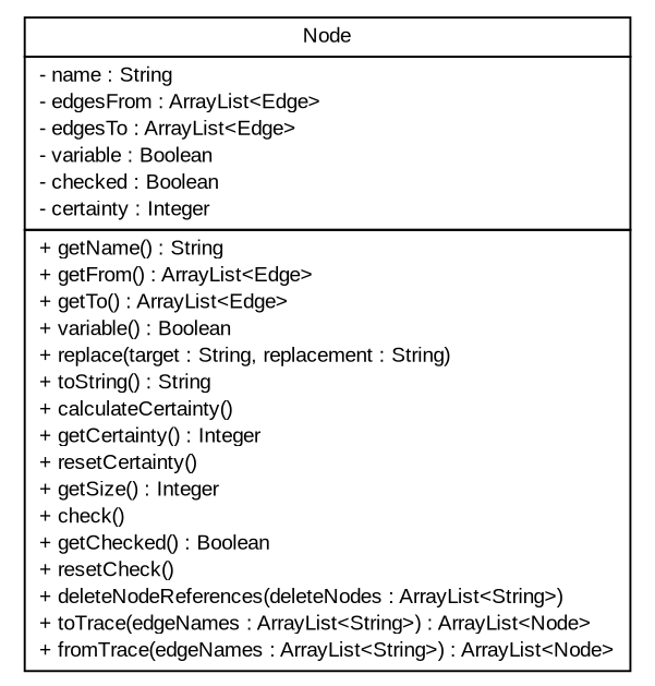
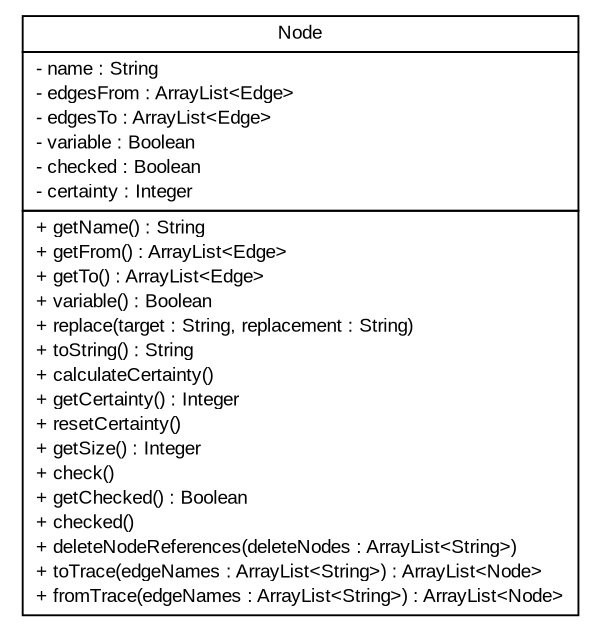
  digraph {
    nodesep=0.25
    ranksep=0.5
-   n1 [fontcolor=black fontname=arial fontsize=10.0 label=<<table title="model.Node" border="0" cellborder="1" cellspacing="0" cellpadding="2" port="p" href="./Node.html"> 		<tr><td><table border="0" cellspacing="0" cellpadding="1"> <tr><td align="center" balign="center"> Node </td></tr> 		</table></td></tr> 		<tr><td><table border="0" cellspacing="0" cellpadding="1"> <tr><td align="left" balign="left"> - name : String </td></tr> <tr><td align="left" balign="left"> - edgesFrom : ArrayList&lt;Edge&gt; </td></tr> <tr><td align="left" balign="left"> - edgesTo : ArrayList&lt;Edge&gt; </td></tr> <tr><td align="left" balign="left"> - variable : Boolean </td></tr> <tr><td align="left" balign="left"> - checked : Boolean </td></tr> <tr><td align="left" balign="left"> - certainty : Integer </td></tr> 		</table></td></tr> 		<tr><td><table border="0" cellspacing="0" cellpadding="1"> <tr><td align="left" balign="left"> + getName() : String </td></tr> <tr><td align="left" balign="left"> + getFrom() : ArrayList&lt;Edge&gt; </td></tr> <tr><td align="left" balign="left"> + getTo() : ArrayList&lt;Edge&gt; </td></tr> <tr><td align="left" balign="left"> + variable() : Boolean </td></tr> <tr><td align="left" balign="left"> + replace(target : String, replacement : String) </td></tr> <tr><td align="left" balign="left"> + toString() : String </td></tr> <tr><td align="left" balign="left"> + calculateCertainty() </td></tr> <tr><td align="left" balign="left"> + getCertainty() : Integer </td></tr> <tr><td align="left" balign="left"> + resetCertainty() </td></tr> <tr><td align="left" balign="left"> + getSize() : Integer </td></tr> <tr><td align="left" balign="left"> + check() </td></tr> <tr><td align="left" balign="left"> + getChecked() : Boolean </td></tr> <tr><td align="left" balign="left"> + resetCheck() </td></tr> <tr><td align="left" balign="left"> + deleteNodeReferences(deleteNodes : ArrayList&lt;String&gt;) </td></tr> <tr><td align="left" balign="left"> + toTrace(edgeNames : ArrayList&lt;String&gt;) : ArrayList&lt;Node&gt; </td></tr> <tr><td align="left" balign="left"> + fromTrace(edgeNames : ArrayList&lt;String&gt;) : ArrayList&lt;Node&gt; </td></tr> 		</table></td></tr> 		</table>> shape=plaintext]
+   n1 [fontcolor=black fontname=arial fontsize=10.0 label=<<table title="model.Node" border="0" cellborder="1" cellspacing="0" cellpadding="2" port="p" href="./Node.html"> 		<tr><td><table border="0" cellspacing="0" cellpadding="1"> <tr><td align="center" balign="center"> Node </td></tr> 		</table></td></tr> 		<tr><td><table border="0" cellspacing="0" cellpadding="1"> <tr><td align="left" balign="left"> - name : String </td></tr> <tr><td align="left" balign="left"> - edgesFrom : ArrayList&lt;Edge&gt; </td></tr> <tr><td align="left" balign="left"> - edgesTo : ArrayList&lt;Edge&gt; </td></tr> <tr><td align="left" balign="left"> - variable : Boolean </td></tr> <tr><td align="left" balign="left"> - checked : Boolean </td></tr> <tr><td align="left" balign="left"> - certainty : Integer </td></tr> 		</table></td></tr> 		<tr><td><table border="0" cellspacing="0" cellpadding="1"> <tr><td align="left" balign="left"> + getName() : String </td></tr> <tr><td align="left" balign="left"> + getFrom() : ArrayList&lt;Edge&gt; </td></tr> <tr><td align="left" balign="left"> + getTo() : ArrayList&lt;Edge&gt; </td></tr> <tr><td align="left" balign="left"> + variable() : Boolean </td></tr> <tr><td align="left" balign="left"> + replace(target : String, replacement : String) </td></tr> <tr><td align="left" balign="left"> + toString() : String </td></tr> <tr><td align="left" balign="left"> + calculateCertainty() </td></tr> <tr><td align="left" balign="left"> + getCertainty() : Integer </td></tr> <tr><td align="left" balign="left"> + resetCertainty() </td></tr> <tr><td align="left" balign="left"> + getSize() : Integer </td></tr> <tr><td align="left" balign="left"> + check() </td></tr> <tr><td align="left" balign="left"> + getChecked() : Boolean </td></tr> <tr><td align="left" balign="left"> + checked() </td></tr> <tr><td align="left" balign="left"> + deleteNodeReferences(deleteNodes : ArrayList&lt;String&gt;) </td></tr> <tr><td align="left" balign="left"> + toTrace(edgeNames : ArrayList&lt;String&gt;) : ArrayList&lt;Node&gt; </td></tr> <tr><td align="left" balign="left"> + fromTrace(edgeNames : ArrayList&lt;String&gt;) : ArrayList&lt;Node&gt; </td></tr> 		</table></td></tr> 		</table>> shape=plaintext]
  }
